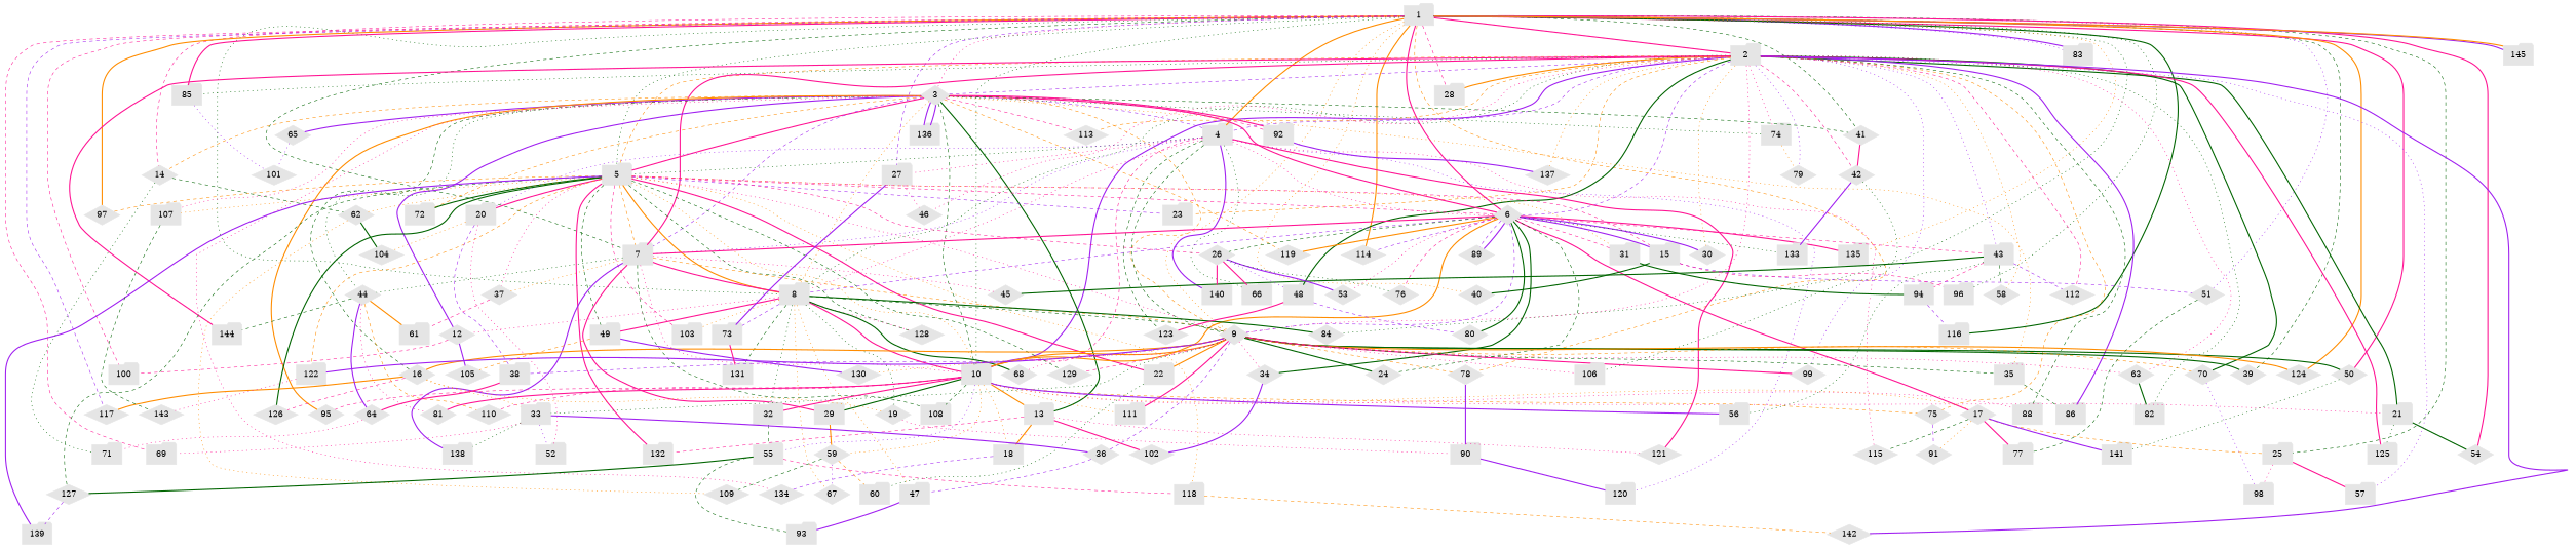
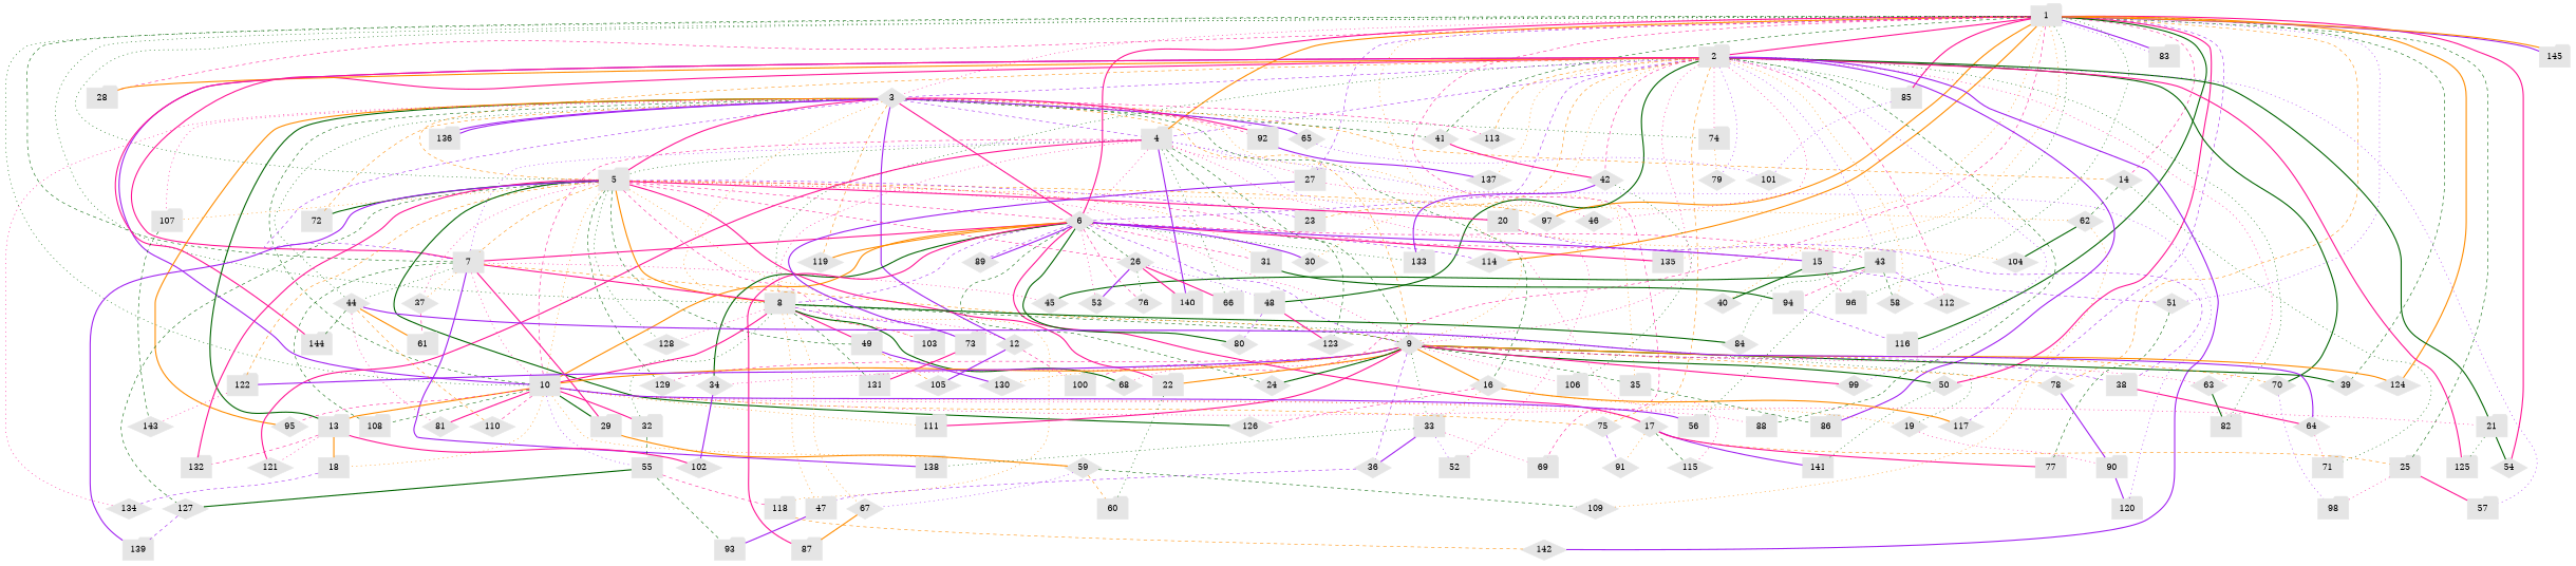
  graph {
    node [color=gray90 shape=folder style=filled]
    edge [color=deeppink style=bold]
    1
    2
    3 [shape=diamond]
    4
    5
    6 [shape=diamond]
    7
    8
    9 [shape=diamond]
    10
    14 [shape=diamond]
    25
    27
    28
    39 [shape=diamond]
    40 [shape=diamond]
    41 [shape=diamond]
    50 [shape=diamond]
    51 [shape=diamond]
    54 [shape=diamond]
    69
    78 [shape=diamond]
    83
    84 [shape=diamond]
    85
    96
    97 [shape=diamond]
    100
    114 [shape=diamond]
    116
    117 [shape=diamond]
    124 [shape=diamond]
    135
    145
    21
    23
    30 [shape=diamond]
    42 [shape=diamond]
    43
    46 [shape=diamond]
    48
    57
    58 [shape=diamond]
    63 [shape=diamond]
    70 [shape=diamond]
    74
    75 [shape=diamond]
    79 [shape=diamond]
    82
    86
    88
    99 [shape=diamond]
    112 [shape=diamond]
    113 [shape=diamond]
    125
    137 [shape=diamond]
    142 [shape=diamond]
    144
    12 [shape=diamond]
    13
    16 [shape=diamond]
    35
    44 [shape=diamond]
    65 [shape=diamond]
    72
    92
    95 [shape=diamond]
    107
    119 [shape=diamond]
    134 [shape=diamond]
    136
    20
    66
    115 [shape=diamond]
    120
    121 [shape=diamond]
    123 [shape=diamond]
    140
    15
    22
    26 [shape=diamond]
    31
    37 [shape=diamond]
    49
    62 [shape=diamond]
    103
    118
    122
    126 [shape=diamond]
    127 [shape=diamond]
    128 [shape=diamond]
    129 [shape=diamond]
    132
    139
    17 [shape=diamond]
    24 [shape=diamond]
    34 [shape=diamond]
    53 [shape=diamond]
    76 [shape=diamond]
    80 [shape=diamond]
+   87
    89 [shape=diamond]
    133
    29
    45 [shape=diamond]
    108
    138
    19 [shape=diamond]
    32
    47
    67 [shape=diamond]
    68 [shape=diamond]
    73
    131
    33
    36 [shape=diamond]
    38
    106
    111
    130 [shape=diamond]
    18
    55
    56
    59 [shape=diamond]
    81 [shape=diamond]
    110 [shape=diamond]
    71
    98
    141
    77
    90
    101 [shape=diamond]
    94
    91 [shape=diamond]
    105 [shape=diamond]
    102 [shape=diamond]
    61
    64 [shape=diamond]
    143 [shape=diamond]
    52
    104 [shape=diamond]
    60
    109 [shape=diamond]
    93
    1 -- 2
    1 -- 3 [style=dotted]
    1 -- 4 [color=darkorange]
    1 -- 5 [color=darkgreen style=dotted]
    1 -- 6
    1 -- 7 [color=darkgreen style=dashed]
    1 -- 8 [color=darkgreen style=dotted]
    1 -- 9 [color=darkorange style=dotted]
    1 -- 10 [color=darkgreen style=dotted]
    1 -- 14 [style=dashed]
    1 -- 25 [color=darkgreen style=dashed]
    1 -- 27 [color=purple style=dashed]
    1 -- 28 [style=dashed]
    1 -- 39 [color=darkgreen style=dashed]
    1 -- 40 [color=darkorange style=dotted]
    1 -- 41 [color=darkgreen style=dashed]
    1 -- 50
    1 -- 51 [color=purple style=dotted]
    1 -- 54
    1 -- 69 [style=dashed]
    1 -- 78 [color=darkorange style=dashed]
    1 -- 83 [color=purple style=dotted]
    1 -- 83 [color=purple]
    1 -- 84 [color=darkgreen style=dotted]
    1 -- 85
    1 -- 96 [color=darkgreen style=dotted]
    1 -- 97 [color=darkorange]
    1 -- 100 [style=dashed]
    1 -- 114 [color=darkorange]
    1 -- 116 [color=darkgreen]
    1 -- 117 [color=purple style=dashed]
    1 -- 124 [color=darkorange]
    1 -- 135 [color=darkorange style=dotted]
    1 -- 145 [color=purple]
    1 -- 145 [color=darkorange]
    2 -- 3 [color=purple style=dashed]
    2 -- 4 [color=purple style=dashed]
    2 -- 5 [color=darkorange style=dashed]
    2 -- 6 [color=purple style=dashed]
    2 -- 7
    2 -- 8 [color=darkgreen style=dotted]
    2 -- 9 [style=dotted]
    2 -- 10 [color=purple]
    2 -- 28 [color=darkorange]
    2 -- 85 [color=darkgreen style=dotted]
    2 -- 21 [color=darkgreen]
    2 -- 23 [color=darkorange style=dashed]
    2 -- 30 [color=darkorange style=dotted]
    2 -- 42 [style=dashed]
    2 -- 43 [color=purple style=dotted]
    2 -- 46 [style=dotted]
    2 -- 48 [color=darkgreen]
    2 -- 57 [color=purple style=dotted]
    2 -- 58 [color=darkorange style=dotted]
    2 -- 63 [style=dotted]
    2 -- 70 [color=darkgreen]
    2 -- 74 [style=dotted]
    2 -- 75 [color=darkorange style=dashed]
    2 -- 79 [color=purple style=dotted]
    2 -- 82 [color=darkgreen style=dotted]
    2 -- 86 [color=purple]
    2 -- 88 [color=darkgreen style=dashed]
    2 -- 99 [color=purple style=dotted]
    2 -- 112 [style=dashed]
    2 -- 113 [color=darkorange style=dashed]
    2 -- 125
    2 -- 137 [color=darkorange style=dotted]
    2 -- 142 [color=purple]
    2 -- 144
    3 -- 4 [color=purple style=dashed]
    3 -- 5
    3 -- 6
    3 -- 7 [color=purple style=dashed]
    3 -- 8 [color=darkorange style=dotted]
    3 -- 9 [color=darkorange style=dashed]
    3 -- 10 [color=darkgreen style=dashed]
    3 -- 14 [color=darkorange style=dashed]
    3 -- 41 [color=darkgreen style=dashed]
    3 -- 74 [color=darkgreen style=dotted]
    3 -- 113 [style=dashed]
    3 -- 12 [color=purple]
    3 -- 13 [color=darkgreen]
    3 -- 16 [color=darkgreen style=dashed]
    3 -- 35 [color=darkorange style=dotted]
    3 -- 44 [color=darkgreen style=dotted]
    3 -- 65 [color=purple]
    3 -- 72 [color=darkorange style=dashed]
    3 -- 92 [style=dashed]
    3 -- 92
    3 -- 95 [color=darkorange]
    3 -- 107 [style=dotted]
    3 -- 119 [color=darkorange style=dashed]
    3 -- 134 [style=dotted]
    3 -- 136 [color=purple]
    3 -- 136 [color=purple]
    4 -- 5 [color=darkgreen style=dotted]
    4 -- 6 [style=dotted]
    4 -- 7 [color=purple style=dotted]
    4 -- 8 [style=dotted]
    4 -- 9 [color=darkgreen style=dashed]
    4 -- 10 [style=dashed]
    4 -- 27 [style=dotted]
    4 -- 20 [color=purple style=dotted]
    4 -- 66 [color=darkgreen style=dotted]
    4 -- 115 [style=dotted]
    4 -- 120 [color=purple style=dotted]
    4 -- 121
    4 -- 123 [color=darkgreen style=dashed]
    4 -- 140 [color=purple]
    5 -- 6 [style=dashed]
    5 -- 7 [color=darkorange style=dashed]
    5 -- 8 [color=darkorange]
    5 -- 9 [style=dotted]
    5 -- 10 [color=darkorange style=dotted]
    5 -- 97 [color=darkorange style=dashed]
    5 -- 23 [color=purple style=dashed]
    5 -- 72 [color=darkgreen]
    5 -- 107 [color=darkorange style=dotted]
    5 -- 20
    5 -- 15 [style=dashed]
    5 -- 22
    5 -- 26 [style=dashed]
    5 -- 31 [color=darkorange style=dotted]
    5 -- 37 [style=dotted]
    5 -- 49 [color=darkgreen style=dashed]
    5 -- 62 [color=darkorange style=dotted]
    5 -- 103 [style=dashed]
    5 -- 118 [color=darkorange style=dotted]
    5 -- 122 [color=darkorange style=dashed]
    5 -- 126 [color=darkgreen]
    5 -- 127 [color=darkgreen style=dashed]
-   5 -- 128 [color=darkgreen style=dashed]
+   5 -- 128 [color=darkgreen style=dotted]
    5 -- 129 [color=darkgreen style=dashed]
    5 -- 132
    5 -- 139 [color=purple]
    6 -- 7
    6 -- 8 [color=purple style=dashed]
    6 -- 9 [color=purple style=dashed]
    6 -- 10 [color=darkorange]
    6 -- 114 [color=purple style=dashed]
    6 -- 135
    6 -- 30 [color=purple]
    6 -- 43 [style=dashed]
    6 -- 119 [color=darkorange]
    6 -- 15 [color=purple]
    6 -- 26 [color=darkgreen style=dashed]
    6 -- 31 [style=dashed]
    6 -- 17
    6 -- 24 [color=darkgreen style=dashed]
    6 -- 34 [color=darkgreen]
    6 -- 53 [style=dotted]
    6 -- 76 [style=dashed]
    6 -- 80 [color=darkgreen]
+   6 -- 87
    6 -- 89 [color=purple style=dashed]
    6 -- 89 [color=purple]
    6 -- 133 [color=darkgreen style=dotted]
    7 -- 8
    7 -- 9 [color=darkorange style=dashed]
    7 -- 10 [style=dotted]
    7 -- 44 [color=darkgreen style=dotted]
    7 -- 37 [color=darkorange style=dotted]
    7 -- 29
    7 -- 45 [style=dotted]
    7 -- 108 [color=darkgreen style=dashed]
    7 -- 138 [color=purple]
    8 -- 9 [color=darkgreen style=dashed]
    8 -- 10
    8 -- 84 [color=darkgreen]
    8 -- 12 [style=dotted]
    8 -- 49
    8 -- 103 [color=darkorange style=dotted]
    8 -- 128 [style=dotted]
    8 -- 19 [color=darkgreen style=dotted]
    8 -- 32 [color=darkgreen style=dotted]
    8 -- 47 [color=darkorange style=dotted]
    8 -- 67 [color=darkorange style=dotted]
    8 -- 68 [color=darkgreen]
    8 -- 73 [color=purple style=dashed]
    8 -- 131 [color=darkgreen style=dashed]
    9 -- 10 [color=darkorange]
    9 -- 39 [color=darkgreen]
    9 -- 50 [color=darkgreen]
    9 -- 78 [color=darkorange style=dashed]
    9 -- 124 [color=darkorange]
    9 -- 63 [style=dotted]
    9 -- 70 [color=darkorange style=dashed]
    9 -- 99
    9 -- 16 [color=darkorange]
    9 -- 35 [color=darkgreen style=dashed]
    9 -- 22 [color=darkorange]
    9 -- 122 [color=purple]
    9 -- 129 [style=dashed]
    9 -- 24 [color=darkgreen]
    9 -- 34 [style=dotted]
    9 -- 68 [style=dotted]
    9 -- 33 [color=darkgreen style=dotted]
    9 -- 36 [color=purple style=dashed]
    9 -- 38 [color=purple style=dashed]
    9 -- 106 [style=dotted]
    9 -- 111
    9 -- 130 [color=darkorange style=dotted]
    10 -- 21 [style=dotted]
    10 -- 75 [color=darkorange style=dashed]
    10 -- 88 [style=dotted]
    10 -- 13 [color=darkorange]
    10 -- 95 [style=dashed]
    10 -- 17 [color=darkorange style=dotted]
    10 -- 29 [color=darkgreen]
    10 -- 108 [color=darkgreen style=dashed]
    10 -- 32
    10 -- 111 [color=darkorange style=dotted]
    10 -- 18 [color=darkorange style=dotted]
    10 -- 55 [color=purple style=dotted]
    10 -- 56 [color=purple]
    10 -- 59 [color=darkorange style=dotted]
    10 -- 81
    10 -- 110 [style=dashed]
    14 -- 62 [color=darkgreen style=dashed]
    14 -- 71 [color=darkgreen style=dotted]
    25 -- 57
    25 -- 98 [style=dotted]
    27 -- 46 [style=dotted]
    27 -- 73 [color=purple]
    41 -- 42
    50 -- 141 [color=darkgreen style=dotted]
    51 -- 77 [color=darkgreen style=dashed]
    78 -- 90 [color=purple]
    85 -- 101 [color=purple style=dotted]
    21 -- 54 [color=darkgreen]
    21 -- 125 [color=darkgreen style=dotted]
    42 -- 133 [color=purple]
    42 -- 106 [color=darkgreen style=dotted]
    43 -- 58 [color=darkgreen style=dashed]
    43 -- 112 [color=purple style=dashed]
    43 -- 45 [color=darkgreen]
    43 -- 56 [color=darkgreen style=dotted]
    43 -- 94 [style=dashed]
    48 -- 123
    48 -- 80 [color=purple style=dashed]
    63 -- 82 [color=darkgreen]
    70 -- 98 [color=purple style=dotted]
    74 -- 79 [color=darkorange style=dotted]
    75 -- 91 [color=purple style=dashed]
    12 -- 100 [style=dashed]
    12 -- 105 [color=purple]
    13 -- 121 [style=dotted]
    13 -- 132 [style=dashed]
    13 -- 18 [color=darkorange]
    13 -- 102
    16 -- 117 [color=darkorange]
    16 -- 126 [style=dashed]
    16 -- 19 [color=darkorange style=dotted]
    16 -- 33 [color=darkorange style=dotted]
    35 -- 86 [color=darkgreen style=dashed]
    44 -- 144 [color=darkgreen style=dashed]
    44 -- 81 [style=dotted]
    44 -- 110 [color=darkorange style=dashed]
    44 -- 61 [color=darkorange]
    44 -- 64 [color=purple]
    65 -- 101 [color=purple style=dotted]
    92 -- 137 [color=purple]
    107 -- 143 [color=darkgreen style=dashed]
    20 -- 38 [color=purple style=dashed]
    20 -- 52 [style=dotted]
    20 -- 104 [color=darkorange style=dotted]
    15 -- 40 [color=darkgreen]
    15 -- 51 [color=purple style=dashed]
    15 -- 96 [style=dashed]
    22 -- 60 [color=darkgreen style=dotted]
    26 -- 48 [color=purple style=dotted]
    26 -- 66
    26 -- 140
    26 -- 53 [color=purple]
    26 -- 76 [color=darkgreen style=dotted]
    31 -- 94 [color=darkgreen]
    37 -- 61 [style=dashed]
    49 -- 130 [color=purple]
    49 -- 105 [color=darkorange style=dashed]
    62 -- 104 [color=darkgreen]
    62 -- 109 [color=darkorange style=dotted]
    118 -- 142 [color=darkorange style=dashed]
    122 -- 143 [style=dotted]
    127 -- 139 [color=purple style=dashed]
    17 -- 25 [color=darkorange style=dashed]
    17 -- 115 [color=darkgreen style=dashed]
    17 -- 141 [color=purple]
    17 -- 77
    17 -- 91 [color=darkorange style=dotted]
    34 -- 102 [color=purple]
    29 -- 59 [color=darkorange]
    19 -- 90 [style=dotted]
    32 -- 55 [color=darkgreen style=dashed]
    47 -- 93 [color=purple]
+   67 -- 87 [color=darkorange]
    73 -- 131
    33 -- 69 [style=dotted]
    33 -- 138 [color=darkgreen style=dotted]
    33 -- 36 [color=purple]
    33 -- 52 [color=purple style=dotted]
    36 -- 47 [color=purple style=dashed]
    38 -- 64
    18 -- 134 [color=purple style=dashed]
    55 -- 118 [style=dashed]
    55 -- 127 [color=darkgreen]
    55 -- 93 [color=darkgreen style=dashed]
    59 -- 67 [color=purple style=dotted]
    59 -- 60 [color=darkorange style=dashed]
    59 -- 109 [color=darkgreen style=dashed]
    90 -- 120 [color=purple]
    94 -- 116 [color=purple style=dashed]
    64 -- 71 [style=dotted]
  }
